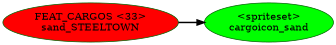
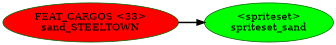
  digraph {
    rankdir=LR
    node [style=filled color=darkgreen]
-   n1 [fillcolor=green label="<spriteset>\ncargoicon_sand"]
+   n1 [fillcolor=green label="<spriteset>\nspriteset_sand"]
    n2 [fillcolor=red label="FEAT_CARGOS <33>\nsand_STEELTOWN"]
    n2 -> n1 [style=bold]
  }
